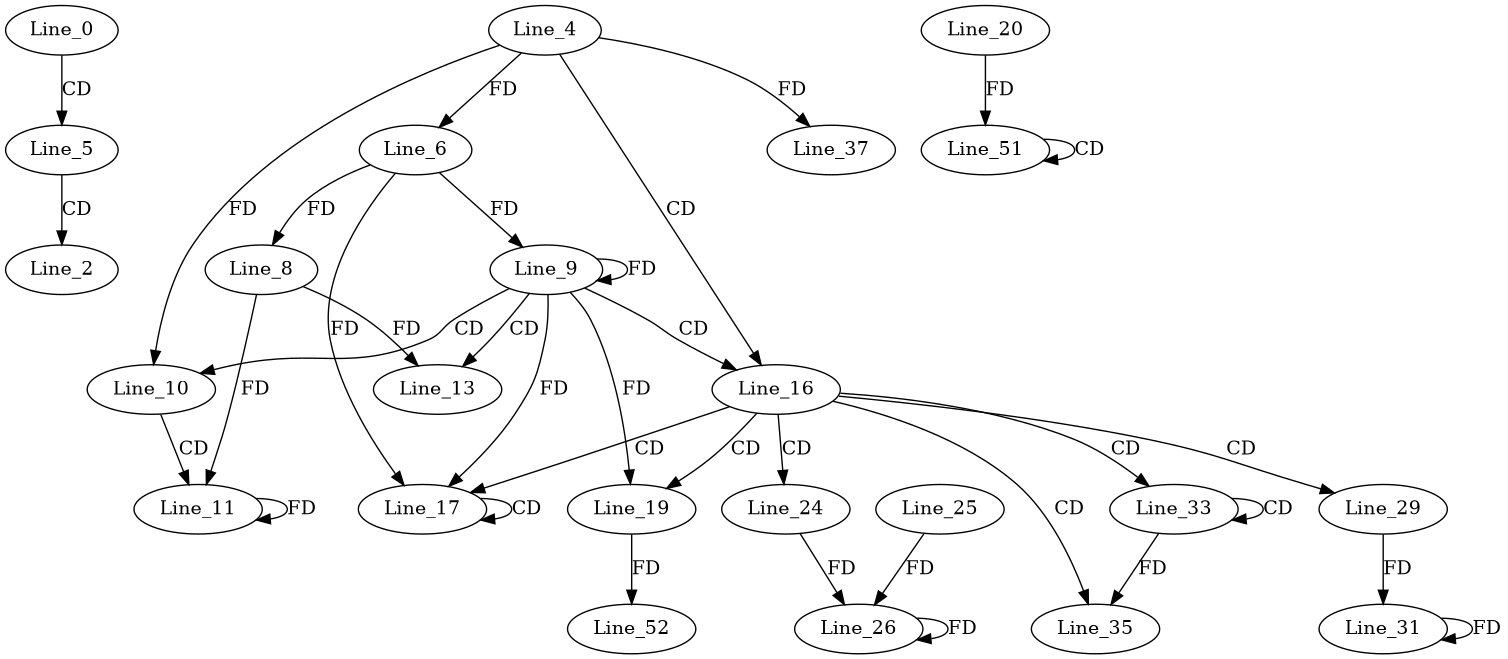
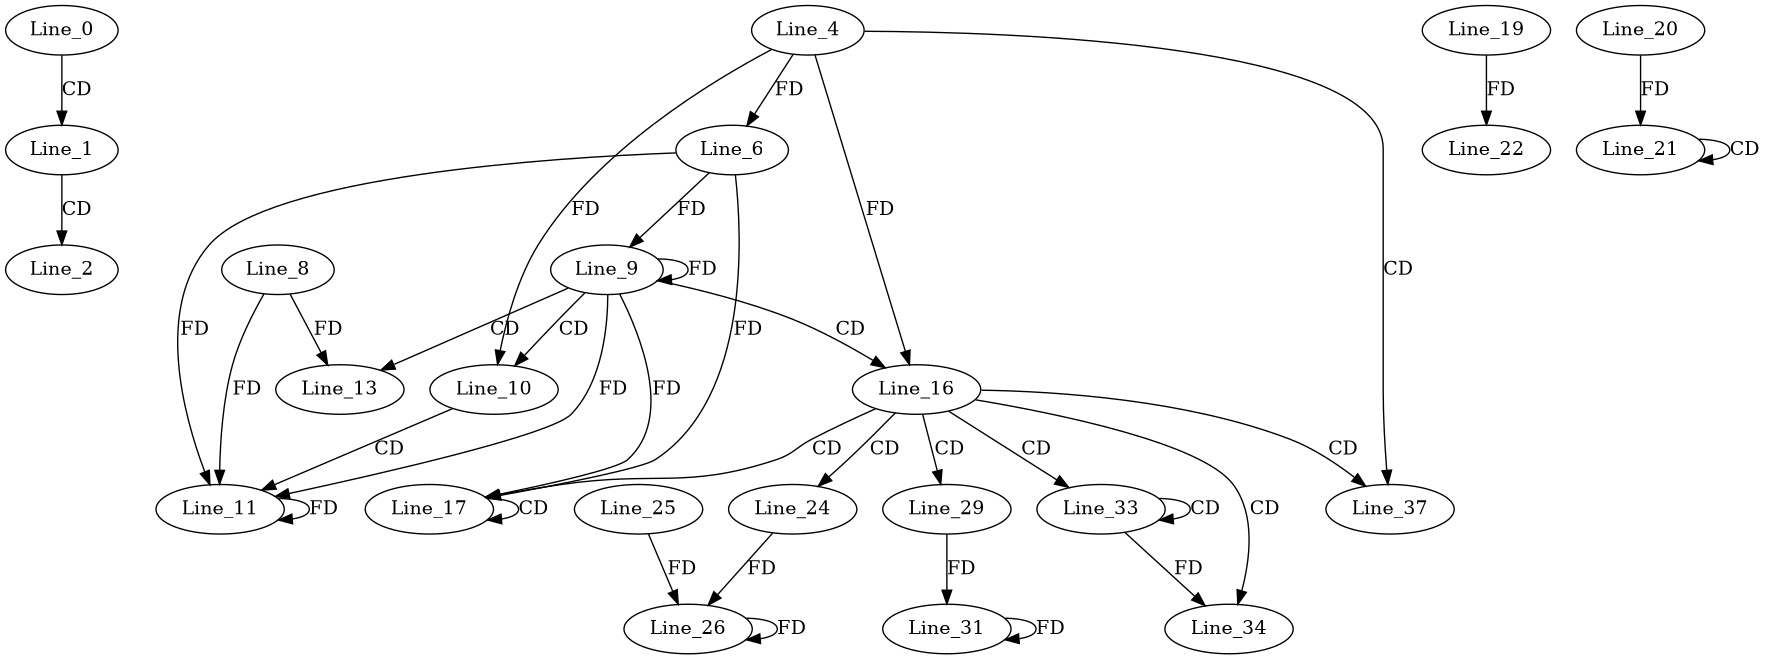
  digraph {
    Line_0
-   Line_1 [label=Line_5]
+   Line_1
    Line_2
    Line_9
    Line_10
    Line_11
    Line_13
    Line_16
    Line_17
    Line_19
    Line_24
    Line_29
    Line_33
-   Line_34 [label=Line_35]
+   Line_34
    Line_6
    Line_4
    Line_37
    Line_8
-   Line_22 [label=Line_52]
+   Line_22
    Line_26
    Line_31
-   Line_21 [label=Line_51]
+   Line_21
    Line_20
    Line_25
    Line_0 -> Line_1 [label=CD]
    Line_1 -> Line_2 [label=CD]
    Line_9 -> Line_9 [label=FD]
    Line_9 -> Line_10 [label=CD]
-   Line_9 -> Line_19 [label=FD]
+   Line_9 -> Line_11 [label=FD]
    Line_9 -> Line_13 [label=CD]
    Line_9 -> Line_16 [label=CD]
    Line_9 -> Line_17 [label=FD]
    Line_10 -> Line_11 [label=CD]
    Line_11 -> Line_11 [label=FD]
    Line_16 -> Line_17 [label=CD]
-   Line_16 -> Line_19 [label=CD]
+   Line_16 -> Line_37 [label=CD]
    Line_16 -> Line_24 [label=CD]
    Line_16 -> Line_29 [label=CD]
    Line_16 -> Line_33 [label=CD]
    Line_16 -> Line_34 [label=CD]
    Line_17 -> Line_17 [label=CD]
    Line_19 -> Line_22 [label=FD]
    Line_24 -> Line_26 [label=FD]
    Line_29 -> Line_31 [label=FD]
    Line_33 -> Line_33 [label=CD]
    Line_33 -> Line_34 [label=FD]
    Line_6 -> Line_9 [label=FD]
-   Line_6 -> Line_8 [label=FD]
+   Line_6 -> Line_11 [label=FD]
    Line_6 -> Line_17 [label=FD]
    Line_4 -> Line_10 [label=FD]
-   Line_4 -> Line_16 [label=CD]
+   Line_4 -> Line_16 [label=FD]
    Line_4 -> Line_6 [label=FD]
-   Line_4 -> Line_37 [label=FD]
+   Line_4 -> Line_37 [label=CD]
    Line_8 -> Line_11 [label=FD]
    Line_8 -> Line_13 [label=FD]
    Line_26 -> Line_26 [label=FD]
    Line_31 -> Line_31 [label=FD]
    Line_21 -> Line_21 [label=CD]
    Line_20 -> Line_21 [label=FD]
    Line_25 -> Line_26 [label=FD]
  }
